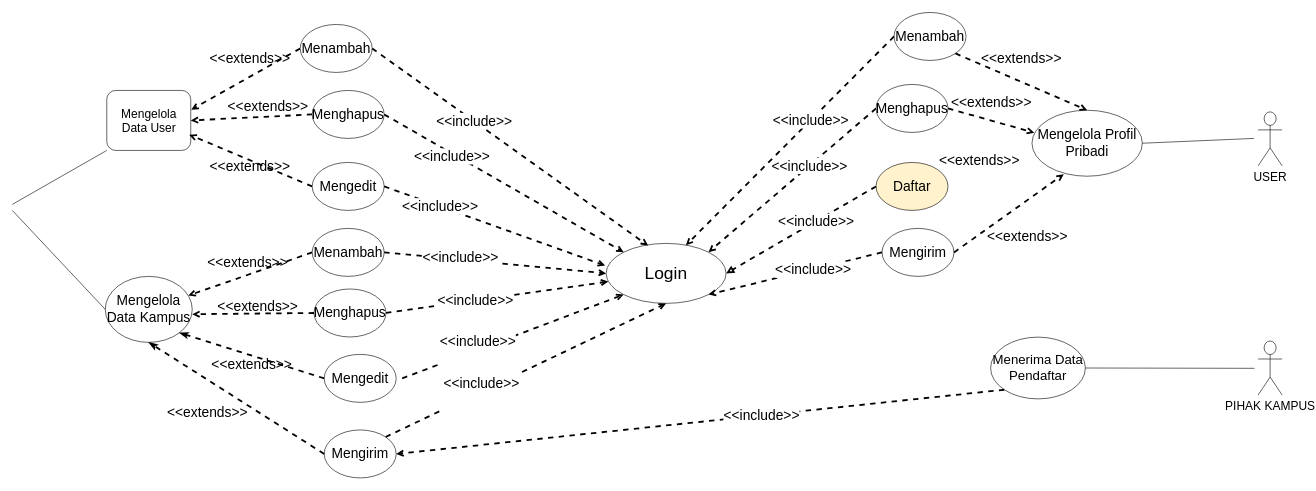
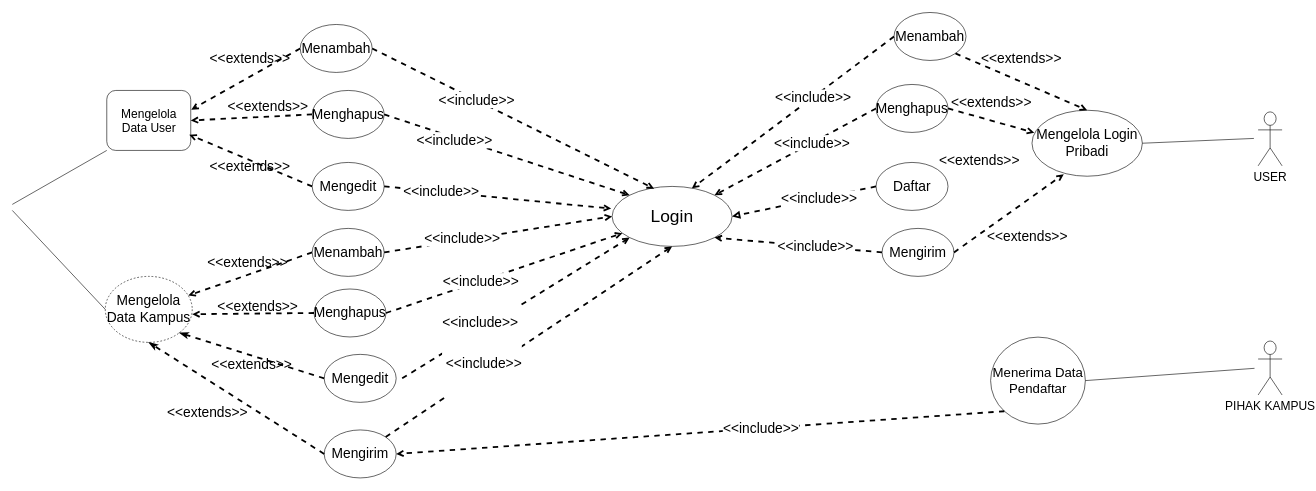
  <mxCell id="0" />
  <mxCell id="1" parent="0" />
  <mxCell id="2" value="Mengelola Data User" style="whiteSpace=wrap;html=1;fontSize=20;rounded=1;" parent="1" vertex="1"><mxGeometry x="177.5" y="150" width="140" height="100" as="geometry" /></mxCell>
- <mxCell id="3" value="Mengelola Data Kampus" style="ellipse;whiteSpace=wrap;html=1;fontSize=23;" parent="1" vertex="1"><mxGeometry x="175" y="460" width="145" height="110" as="geometry" /></mxCell>
+ <mxCell id="3" value="Mengelola Data Kampus" style="ellipse;whiteSpace=wrap;html=1;fontSize=23;dashed=1;" parent="1" vertex="1"><mxGeometry x="175" y="460" width="145" height="110" as="geometry" /></mxCell>
  <mxCell id="4" value="" style="endArrow=none;html=1;rounded=0;fontSize=20;entryX=0;entryY=1;entryDx=0;entryDy=0;" parent="1" target="2" edge="1"><mxGeometry width="50" height="50" relative="1" as="geometry"><mxPoint x="20" y="340" as="sourcePoint" /><mxPoint x="390" y="360" as="targetPoint" /></mxGeometry></mxCell>
  <mxCell id="5" value="" style="endArrow=none;html=1;rounded=0;fontSize=20;entryX=0;entryY=0.5;entryDx=0;entryDy=0;" parent="1" target="3" edge="1"><mxGeometry width="50" height="50" relative="1" as="geometry"><mxPoint x="20" y="350" as="sourcePoint" /><mxPoint x="239.038" y="215.355" as="targetPoint" /></mxGeometry></mxCell>
  <mxCell id="6" value="" style="endArrow=open;dashed=1;html=1;rounded=0;fontSize=23;endFill=0;strokeWidth=3;entryX=1.006;entryY=0.32;entryDx=0;entryDy=0;entryPerimeter=0;exitX=0;exitY=0.5;exitDx=0;exitDy=0;" parent="1" source="7" target="2" edge="1"><mxGeometry width="50" height="50" relative="1" as="geometry"><mxPoint x="490" y="140" as="sourcePoint" /><mxPoint x="380" y="160" as="targetPoint" /><Array as="points" /></mxGeometry></mxCell>
  <mxCell id="7" value="Menambah" style="ellipse;whiteSpace=wrap;html=1;fontSize=23;" parent="1" vertex="1"><mxGeometry x="500" y="40" width="120" height="80" as="geometry" /></mxCell>
  <mxCell id="8" value="" style="endArrow=open;dashed=1;html=1;rounded=0;fontSize=23;endFill=0;entryX=1;entryY=0.5;entryDx=0;entryDy=0;strokeWidth=3;exitX=0;exitY=0.5;exitDx=0;exitDy=0;" parent="1" source="10" target="2" edge="1"><mxGeometry width="50" height="50" relative="1" as="geometry"><mxPoint x="500" y="200" as="sourcePoint" /><mxPoint x="480" y="220" as="targetPoint" /></mxGeometry></mxCell>
  <mxCell id="9" value="" style="endArrow=open;dashed=1;html=1;rounded=0;fontSize=23;endFill=0;entryX=0.982;entryY=0.737;entryDx=0;entryDy=0;strokeWidth=3;entryPerimeter=0;exitX=0;exitY=0.5;exitDx=0;exitDy=0;" parent="1" source="11" target="2" edge="1"><mxGeometry width="50" height="50" relative="1" as="geometry"><mxPoint x="480" y="250" as="sourcePoint" /><mxPoint x="392.5" y="230" as="targetPoint" /></mxGeometry></mxCell>
  <mxCell id="10" value="Menghapus" style="ellipse;whiteSpace=wrap;html=1;fontSize=23;" parent="1" vertex="1"><mxGeometry x="520" y="150" width="120" height="80" as="geometry" /></mxCell>
  <mxCell id="11" value="Mengedit" style="ellipse;whiteSpace=wrap;html=1;fontSize=23;" parent="1" vertex="1"><mxGeometry x="520" y="270" width="120" height="80" as="geometry" /></mxCell>
  <mxCell id="12" value="&amp;lt;&amp;lt;extends&amp;gt;&amp;gt;" style="text;html=1;align=center;verticalAlign=middle;resizable=0;points=[];autosize=1;strokeColor=none;fillColor=none;fontSize=23;" parent="1" vertex="1"><mxGeometry x="344" y="261" width="144" height="32" as="geometry" /></mxCell>
  <mxCell id="13" value="&amp;lt;&amp;lt;extends&amp;gt;&amp;gt;" style="text;html=1;align=center;verticalAlign=middle;resizable=0;points=[];autosize=1;strokeColor=none;fillColor=none;fontSize=23;" parent="1" vertex="1"><mxGeometry x="344" y="81" width="144" height="32" as="geometry" /></mxCell>
  <mxCell id="14" value="&amp;lt;&amp;lt;extends&amp;gt;&amp;gt;" style="text;html=1;align=center;verticalAlign=middle;resizable=0;points=[];autosize=1;strokeColor=none;fillColor=none;fontSize=23;" parent="1" vertex="1"><mxGeometry x="374" y="161" width="144" height="32" as="geometry" /></mxCell>
  <mxCell id="15" value="" style="endArrow=open;dashed=1;html=1;rounded=0;fontSize=23;endFill=0;strokeWidth=3;exitX=0;exitY=0.5;exitDx=0;exitDy=0;" parent="1" source="16" edge="1" target="3"><mxGeometry width="50" height="50" relative="1" as="geometry"><mxPoint x="510" y="480" as="sourcePoint" /><mxPoint x="373.34" y="512" as="targetPoint" /><Array as="points" /></mxGeometry></mxCell>
  <mxCell id="16" value="Menambah" style="ellipse;whiteSpace=wrap;html=1;fontSize=23;" parent="1" vertex="1"><mxGeometry x="520" y="380" width="120" height="80" as="geometry" /></mxCell>
  <mxCell id="17" value="" style="endArrow=open;dashed=1;html=1;rounded=0;fontSize=23;endFill=0;entryX=1;entryY=0.573;entryDx=0;entryDy=0;strokeWidth=3;exitX=0;exitY=0.5;exitDx=0;exitDy=0;entryPerimeter=0;" parent="1" source="18" edge="1" target="3"><mxGeometry width="50" height="50" relative="1" as="geometry"><mxPoint x="520" y="540" as="sourcePoint" /><mxPoint x="372.5" y="530" as="targetPoint" /></mxGeometry></mxCell>
  <mxCell id="18" value="Menghapus" style="ellipse;whiteSpace=wrap;html=1;fontSize=23;" parent="1" vertex="1"><mxGeometry x="523" y="481" width="120" height="80" as="geometry" /></mxCell>
  <mxCell id="19" value="Mengedit" style="ellipse;whiteSpace=wrap;html=1;fontSize=23;" parent="1" vertex="1"><mxGeometry x="540" y="590" width="120" height="80" as="geometry" /></mxCell>
  <mxCell id="20" value="&amp;lt;&amp;lt;extends&amp;gt;&amp;gt;" style="text;html=1;align=center;verticalAlign=middle;resizable=0;points=[];autosize=1;strokeColor=none;fillColor=none;fontSize=23;" parent="1" vertex="1"><mxGeometry x="346.5" y="591" width="144" height="32" as="geometry" /></mxCell>
  <mxCell id="21" value="&amp;lt;&amp;lt;extends&amp;gt;&amp;gt;" style="text;html=1;align=center;verticalAlign=middle;resizable=0;points=[];autosize=1;strokeColor=none;fillColor=none;fontSize=23;" parent="1" vertex="1"><mxGeometry x="340" y="421" width="144" height="32" as="geometry" /></mxCell>
  <mxCell id="22" value="&amp;lt;&amp;lt;extends&amp;gt;&amp;gt;" style="text;html=1;align=center;verticalAlign=middle;resizable=0;points=[];autosize=1;strokeColor=none;fillColor=none;fontSize=23;" parent="1" vertex="1"><mxGeometry x="357" y="495" width="144" height="32" as="geometry" /></mxCell>
  <mxCell id="23" value="" style="endArrow=classicThin;dashed=1;html=1;rounded=0;fontSize=23;strokeWidth=3;endFill=1;exitX=0;exitY=0.5;exitDx=0;exitDy=0;entryX=1;entryY=1;entryDx=0;entryDy=0;" parent="1" source="19" edge="1" target="3"><mxGeometry width="50" height="50" relative="1" as="geometry"><mxPoint x="530" y="650" as="sourcePoint" /><mxPoint x="370" y="550" as="targetPoint" /></mxGeometry></mxCell>
  <mxCell id="24" value="" style="endArrow=open;dashed=1;html=1;rounded=0;fontSize=23;strokeWidth=3;exitX=1;exitY=0.5;exitDx=0;exitDy=0;endFill=0;entryX=0;entryY=0.5;entryDx=0;entryDy=0;" parent="1" source="16" target="31" edge="1"><mxGeometry width="50" height="50" relative="1" as="geometry"><mxPoint x="660" y="410" as="sourcePoint" /><mxPoint x="1030" y="420" as="targetPoint" /></mxGeometry></mxCell>
  <mxCell id="25" value="&amp;lt;&amp;lt;include&amp;gt;&amp;gt;" style="edgeLabel;html=1;align=center;verticalAlign=middle;resizable=0;points=[];fontSize=23;" parent="24" vertex="1" connectable="0"><mxGeometry x="-0.321" y="4" relative="1" as="geometry"><mxPoint x="1" as="offset" /></mxGeometry></mxCell>
  <mxCell id="26" value="" style="endArrow=open;dashed=1;html=1;rounded=0;fontSize=23;strokeWidth=3;endFill=0;exitX=1;exitY=0.5;exitDx=0;exitDy=0;" parent="1" target="31" edge="1" source="18"><mxGeometry width="50" height="50" relative="1" as="geometry"><mxPoint x="660" y="530" as="sourcePoint" /><mxPoint x="1010" y="630" as="targetPoint" /></mxGeometry></mxCell>
  <mxCell id="27" value="&amp;lt;&amp;lt;include&amp;gt;&amp;gt;" style="edgeLabel;html=1;align=center;verticalAlign=middle;resizable=0;points=[];fontSize=23;" parent="26" vertex="1" connectable="0"><mxGeometry x="-0.2" relative="1" as="geometry"><mxPoint as="offset" /></mxGeometry></mxCell>
  <mxCell id="28" value="&#10;&amp;lt;&amp;lt;include&amp;gt;&amp;gt;&#10;&#10;" style="endArrow=open;dashed=1;html=1;rounded=0;fontSize=23;strokeWidth=3;endFill=0;entryX=0;entryY=1;entryDx=0;entryDy=0;" parent="1" target="31" edge="1"><mxGeometry x="-0.316" width="50" height="50" relative="1" as="geometry"><mxPoint x="670" y="630" as="sourcePoint" /><mxPoint x="1020" y="730" as="targetPoint" /><mxPoint y="1" as="offset" /></mxGeometry></mxCell>
  <mxCell id="29" value="" style="endArrow=open;dashed=1;html=1;rounded=0;fontSize=23;strokeWidth=3;exitX=1;exitY=0.5;exitDx=0;exitDy=0;endFill=0;entryX=-0.008;entryY=0.37;entryDx=0;entryDy=0;entryPerimeter=0;" parent="1" source="11" target="31" edge="1"><mxGeometry width="50" height="50" relative="1" as="geometry"><mxPoint x="690" y="440" as="sourcePoint" /><mxPoint x="1030" y="400" as="targetPoint" /></mxGeometry></mxCell>
  <mxCell id="30" value="&amp;lt;&amp;lt;include&amp;gt;&amp;gt;" style="edgeLabel;html=1;align=center;verticalAlign=middle;resizable=0;points=[];fontSize=23;" parent="29" vertex="1" connectable="0"><mxGeometry x="-0.498" y="1" relative="1" as="geometry"><mxPoint as="offset" /></mxGeometry></mxCell>
- <mxCell id="31" value="&lt;font style=&quot;font-size: 29px&quot;&gt;Login&lt;/font&gt;" style="ellipse;whiteSpace=wrap;html=1;fontSize=23;" parent="1" vertex="1"><mxGeometry x="1010" y="405" width="200" height="100" as="geometry" /></mxCell>
+ <mxCell id="31" value="&lt;font style=&quot;font-size: 29px&quot;&gt;Login&lt;/font&gt;" style="ellipse;whiteSpace=wrap;html=1;fontSize=23;" parent="1" vertex="1"><mxGeometry x="1020" y="310" width="200" height="100" as="geometry" /></mxCell>
  <mxCell id="32" value="" style="endArrow=open;dashed=1;html=1;rounded=0;fontSize=23;strokeWidth=3;exitX=1;exitY=0.5;exitDx=0;exitDy=0;endFill=0;entryX=0;entryY=0;entryDx=0;entryDy=0;" parent="1" source="10" target="31" edge="1"><mxGeometry width="50" height="50" relative="1" as="geometry"><mxPoint x="690" y="200" as="sourcePoint" /><mxPoint x="1078.4" y="277" as="targetPoint" /></mxGeometry></mxCell>
  <mxCell id="33" value="&amp;lt;&amp;lt;include&amp;gt;&amp;gt;" style="edgeLabel;html=1;align=center;verticalAlign=middle;resizable=0;points=[];fontSize=23;" parent="32" vertex="1" connectable="0"><mxGeometry x="-0.425" y="-3" relative="1" as="geometry"><mxPoint y="1" as="offset" /></mxGeometry></mxCell>
  <mxCell id="34" value="" style="endArrow=open;dashed=1;html=1;rounded=0;fontSize=23;strokeWidth=3;exitX=1;exitY=0.5;exitDx=0;exitDy=0;endFill=0;entryX=0.35;entryY=0.037;entryDx=0;entryDy=0;entryPerimeter=0;" parent="1" source="7" target="31" edge="1"><mxGeometry width="50" height="50" relative="1" as="geometry"><mxPoint x="650" y="200" as="sourcePoint" /><mxPoint x="1069.289" y="374.645" as="targetPoint" /></mxGeometry></mxCell>
  <mxCell id="35" value="&amp;lt;&amp;lt;include&amp;gt;&amp;gt;" style="edgeLabel;html=1;align=center;verticalAlign=middle;resizable=0;points=[];fontSize=23;" parent="34" vertex="1" connectable="0"><mxGeometry x="-0.264" y="1" relative="1" as="geometry"><mxPoint as="offset" /></mxGeometry></mxCell>
  <mxCell id="36" value="PIHAK KAMPUS" style="shape=umlActor;verticalLabelPosition=bottom;verticalAlign=top;html=1;outlineConnect=0;fontSize=20;strokeColor=default;" vertex="1" parent="1"><mxGeometry x="2097" y="567.75" width="40" height="90" as="geometry" /></mxCell>
- <mxCell id="37" value="Menerima Data Pendaftar" style="ellipse;whiteSpace=wrap;html=1;fontSize=22;strokeColor=default;" vertex="1" parent="1"><mxGeometry x="1651" y="561.25" width="158" height="103" as="geometry" /></mxCell>
+ <mxCell id="37" value="Menerima Data Pendaftar" style="ellipse;whiteSpace=wrap;html=1;fontSize=22;strokeColor=default;" vertex="1" parent="1"><mxGeometry x="1651" y="561.25" width="158" height="145" as="geometry" /></mxCell>
  <mxCell id="38" value="Mengirim" style="ellipse;whiteSpace=wrap;html=1;fontSize=23;" vertex="1" parent="1"><mxGeometry x="540" y="716" width="120" height="80" as="geometry" /></mxCell>
  <mxCell id="39" value="" style="endArrow=classicThin;dashed=1;html=1;rounded=0;fontSize=23;strokeWidth=3;endFill=1;exitX=0;exitY=0.5;exitDx=0;exitDy=0;entryX=0.5;entryY=1;entryDx=0;entryDy=0;" edge="1" parent="1" source="38" target="3"><mxGeometry width="50" height="50" relative="1" as="geometry"><mxPoint x="550" y="640" as="sourcePoint" /><mxPoint x="309.057" y="563.668" as="targetPoint" /></mxGeometry></mxCell>
  <mxCell id="40" value="&amp;lt;&amp;lt;extends&amp;gt;&amp;gt;" style="text;html=1;align=center;verticalAlign=middle;resizable=0;points=[];autosize=1;strokeColor=none;fillColor=none;fontSize=23;" vertex="1" parent="1"><mxGeometry x="273" y="671" width="144" height="32" as="geometry" /></mxCell>
  <mxCell id="41" value="" style="endArrow=open;dashed=1;html=1;rounded=0;fontSize=23;strokeWidth=3;endFill=0;exitX=0;exitY=1;exitDx=0;exitDy=0;entryX=1;entryY=0.5;entryDx=0;entryDy=0;" edge="1" parent="1" source="37" target="38"><mxGeometry width="50" height="50" relative="1" as="geometry"><mxPoint x="1098" y="694.13" as="sourcePoint" /><mxPoint x="1491.974" y="560.999" as="targetPoint" /></mxGeometry></mxCell>
  <mxCell id="42" value="&amp;lt;&amp;lt;include&amp;gt;&amp;gt;" style="edgeLabel;html=1;align=center;verticalAlign=middle;resizable=0;points=[];fontSize=23;" vertex="1" connectable="0" parent="41"><mxGeometry x="-0.2" relative="1" as="geometry"><mxPoint as="offset" /></mxGeometry></mxCell>
  <mxCell id="43" value="" style="endArrow=none;html=1;rounded=0;fontSize=20;entryX=1;entryY=0.5;entryDx=0;entryDy=0;strokeColor=default;" edge="1" parent="1" target="37"><mxGeometry width="50" height="50" relative="1" as="geometry"><mxPoint x="2091" y="613.25" as="sourcePoint" /><mxPoint x="1708" y="875.25" as="targetPoint" /></mxGeometry></mxCell>
  <mxCell id="44" value="&#10;&amp;lt;&amp;lt;include&amp;gt;&amp;gt;&#10;&#10;" style="endArrow=open;dashed=1;html=1;rounded=0;fontSize=23;strokeWidth=3;endFill=0;entryX=0.5;entryY=1;entryDx=0;entryDy=0;exitX=1;exitY=0;exitDx=0;exitDy=0;" edge="1" parent="1" source="38" target="31"><mxGeometry x="-0.316" width="50" height="50" relative="1" as="geometry"><mxPoint x="680" y="640" as="sourcePoint" /><mxPoint x="1059.289" y="405.355" as="targetPoint" /><mxPoint y="1" as="offset" /></mxGeometry></mxCell>
  <mxCell id="45" value="USER" style="shape=umlActor;verticalLabelPosition=bottom;verticalAlign=top;html=1;outlineConnect=0;fontSize=20;strokeColor=default;" vertex="1" parent="1"><mxGeometry x="2097" y="185.75" width="40" height="90" as="geometry" /></mxCell>
- <mxCell id="46" value="Mengelola Profil Pribadi" style="ellipse;whiteSpace=wrap;html=1;fontSize=23;strokeColor=default;" vertex="1" parent="1"><mxGeometry x="1720" y="183" width="184" height="110" as="geometry" /></mxCell>
+ <mxCell id="46" value="Mengelola Login Pribadi" style="ellipse;whiteSpace=wrap;html=1;fontSize=23;strokeColor=default;" vertex="1" parent="1"><mxGeometry x="1720" y="183" width="184" height="110" as="geometry" /></mxCell>
  <mxCell id="47" value="Menambah" style="ellipse;whiteSpace=wrap;html=1;fontSize=23;" vertex="1" parent="1"><mxGeometry x="1490" y="20" width="120" height="80" as="geometry" /></mxCell>
  <mxCell id="48" value="Menghapus" style="ellipse;whiteSpace=wrap;html=1;fontSize=23;" vertex="1" parent="1"><mxGeometry x="1460" y="140" width="120" height="80" as="geometry" /></mxCell>
- <mxCell id="49" value="Daftar" style="ellipse;whiteSpace=wrap;html=1;fontSize=23;fillColor=#fff2cc;" vertex="1" parent="1"><mxGeometry x="1460" y="270" width="120" height="80" as="geometry" /></mxCell>
+ <mxCell id="49" value="Daftar" style="ellipse;whiteSpace=wrap;html=1;fontSize=23;" vertex="1" parent="1"><mxGeometry x="1460" y="270" width="120" height="80" as="geometry" /></mxCell>
  <mxCell id="50" value="Mengirim" style="ellipse;whiteSpace=wrap;html=1;fontSize=23;" vertex="1" parent="1"><mxGeometry x="1470" y="380" width="120" height="80" as="geometry" /></mxCell>
  <mxCell id="51" value="" style="endArrow=open;dashed=1;html=1;rounded=0;fontSize=23;endFill=0;strokeWidth=3;entryX=0.5;entryY=0;entryDx=0;entryDy=0;exitX=1;exitY=1;exitDx=0;exitDy=0;" edge="1" parent="1" source="47" target="46"><mxGeometry width="50" height="50" relative="1" as="geometry"><mxPoint x="1781.66" y="59" as="sourcePoint" /><mxPoint x="1600" y="161" as="targetPoint" /><Array as="points" /></mxGeometry></mxCell>
  <mxCell id="52" value="&amp;lt;&amp;lt;extends&amp;gt;&amp;gt;" style="text;html=1;align=center;verticalAlign=middle;resizable=0;points=[];autosize=1;strokeColor=none;fillColor=none;fontSize=23;" vertex="1" parent="1"><mxGeometry x="1630" y="81" width="144" height="32" as="geometry" /></mxCell>
  <mxCell id="53" value="" style="endArrow=open;dashed=1;html=1;rounded=0;fontSize=23;endFill=0;strokeWidth=3;entryX=0.021;entryY=0.34;entryDx=0;entryDy=0;exitX=1;exitY=0.5;exitDx=0;exitDy=0;entryPerimeter=0;" edge="1" parent="1" source="48" target="46"><mxGeometry width="50" height="50" relative="1" as="geometry"><mxPoint x="1602.426" y="98.284" as="sourcePoint" /><mxPoint x="1822" y="193" as="targetPoint" /><Array as="points" /></mxGeometry></mxCell>
  <mxCell id="54" value="" style="endArrow=open;dashed=1;html=1;rounded=0;fontSize=23;endFill=0;strokeWidth=3;entryX=0.288;entryY=0.969;entryDx=0;entryDy=0;exitX=1;exitY=0.5;exitDx=0;exitDy=0;entryPerimeter=0;" edge="1" parent="1" source="50" target="46"><mxGeometry width="50" height="50" relative="1" as="geometry"><mxPoint x="1590" y="320" as="sourcePoint" /><mxPoint x="1757.064" y="286.961" as="targetPoint" /><Array as="points" /></mxGeometry></mxCell>
  <mxCell id="55" value="&amp;lt;&amp;lt;extends&amp;gt;&amp;gt;" style="text;html=1;align=center;verticalAlign=middle;resizable=0;points=[];autosize=1;strokeColor=none;fillColor=none;fontSize=23;" vertex="1" parent="1"><mxGeometry x="1560" y="250" width="144" height="32" as="geometry" /></mxCell>
  <mxCell id="56" value="&amp;lt;&amp;lt;extends&amp;gt;&amp;gt;" style="text;html=1;align=center;verticalAlign=middle;resizable=0;points=[];autosize=1;strokeColor=none;fillColor=none;fontSize=23;" vertex="1" parent="1"><mxGeometry x="1640" y="378" width="144" height="32" as="geometry" /></mxCell>
  <mxCell id="57" value="&amp;lt;&amp;lt;extends&amp;gt;&amp;gt;" style="text;html=1;align=center;verticalAlign=middle;resizable=0;points=[];autosize=1;strokeColor=none;fillColor=none;fontSize=23;" vertex="1" parent="1"><mxGeometry x="1580" y="153.75" width="144" height="32" as="geometry" /></mxCell>
  <mxCell id="58" value="" style="endArrow=open;dashed=1;html=1;rounded=0;fontSize=23;strokeWidth=3;endFill=0;exitX=0;exitY=0.5;exitDx=0;exitDy=0;entryX=1;entryY=0;entryDx=0;entryDy=0;" edge="1" parent="1" source="48" target="31"><mxGeometry width="50" height="50" relative="1" as="geometry"><mxPoint x="1684.107" y="659.145" as="sourcePoint" /><mxPoint x="670" y="766" as="targetPoint" /></mxGeometry></mxCell>
  <mxCell id="59" value="&amp;lt;&amp;lt;include&amp;gt;&amp;gt;" style="edgeLabel;html=1;align=center;verticalAlign=middle;resizable=0;points=[];fontSize=23;" vertex="1" connectable="0" parent="58"><mxGeometry x="-0.2" relative="1" as="geometry"><mxPoint as="offset" /></mxGeometry></mxCell>
  <mxCell id="60" value="" style="endArrow=open;dashed=1;html=1;rounded=0;fontSize=23;strokeWidth=3;endFill=0;exitX=0;exitY=0.5;exitDx=0;exitDy=0;entryX=1;entryY=1;entryDx=0;entryDy=0;" edge="1" parent="1" source="50" target="31"><mxGeometry width="50" height="50" relative="1" as="geometry"><mxPoint x="1734.107" y="439.995" as="sourcePoint" /><mxPoint x="720" y="546.85" as="targetPoint" /></mxGeometry></mxCell>
  <mxCell id="61" value="&amp;lt;&amp;lt;include&amp;gt;&amp;gt;" style="edgeLabel;html=1;align=center;verticalAlign=middle;resizable=0;points=[];fontSize=23;" vertex="1" connectable="0" parent="60"><mxGeometry x="-0.2" relative="1" as="geometry"><mxPoint as="offset" /></mxGeometry></mxCell>
  <mxCell id="62" value="" style="endArrow=block;dashed=1;html=1;rounded=0;fontSize=23;strokeWidth=3;endFill=0;exitX=0;exitY=0.5;exitDx=0;exitDy=0;entryX=1;entryY=0.5;entryDx=0;entryDy=0;" edge="1" parent="1" source="49" target="31"><mxGeometry width="50" height="50" relative="1" as="geometry"><mxPoint x="1754.107" y="243.145" as="sourcePoint" /><mxPoint x="740" y="350" as="targetPoint" /></mxGeometry></mxCell>
  <mxCell id="63" value="&amp;lt;&amp;lt;include&amp;gt;&amp;gt;" style="edgeLabel;html=1;align=center;verticalAlign=middle;resizable=0;points=[];fontSize=23;" vertex="1" connectable="0" parent="62"><mxGeometry x="-0.2" relative="1" as="geometry"><mxPoint as="offset" /></mxGeometry></mxCell>
  <mxCell id="64" value="" style="endArrow=open;dashed=1;html=1;rounded=0;fontSize=23;strokeWidth=3;endFill=0;exitX=0;exitY=0.5;exitDx=0;exitDy=0;entryX=0.665;entryY=0.032;entryDx=0;entryDy=0;entryPerimeter=0;" edge="1" parent="1" source="47" target="31"><mxGeometry width="50" height="50" relative="1" as="geometry"><mxPoint x="1714.107" y="689.145" as="sourcePoint" /><mxPoint x="700" y="796" as="targetPoint" /></mxGeometry></mxCell>
  <mxCell id="65" value="&amp;lt;&amp;lt;include&amp;gt;&amp;gt;" style="edgeLabel;html=1;align=center;verticalAlign=middle;resizable=0;points=[];fontSize=23;" vertex="1" connectable="0" parent="64"><mxGeometry x="-0.2" relative="1" as="geometry"><mxPoint as="offset" /></mxGeometry></mxCell>
  <mxCell id="66" value="" style="endArrow=none;html=1;rounded=0;fontSize=20;entryX=1;entryY=0.5;entryDx=0;entryDy=0;strokeColor=default;" edge="1" parent="1" target="46"><mxGeometry width="50" height="50" relative="1" as="geometry"><mxPoint x="2090" y="230" as="sourcePoint" /><mxPoint x="1850" y="220" as="targetPoint" /></mxGeometry></mxCell>
